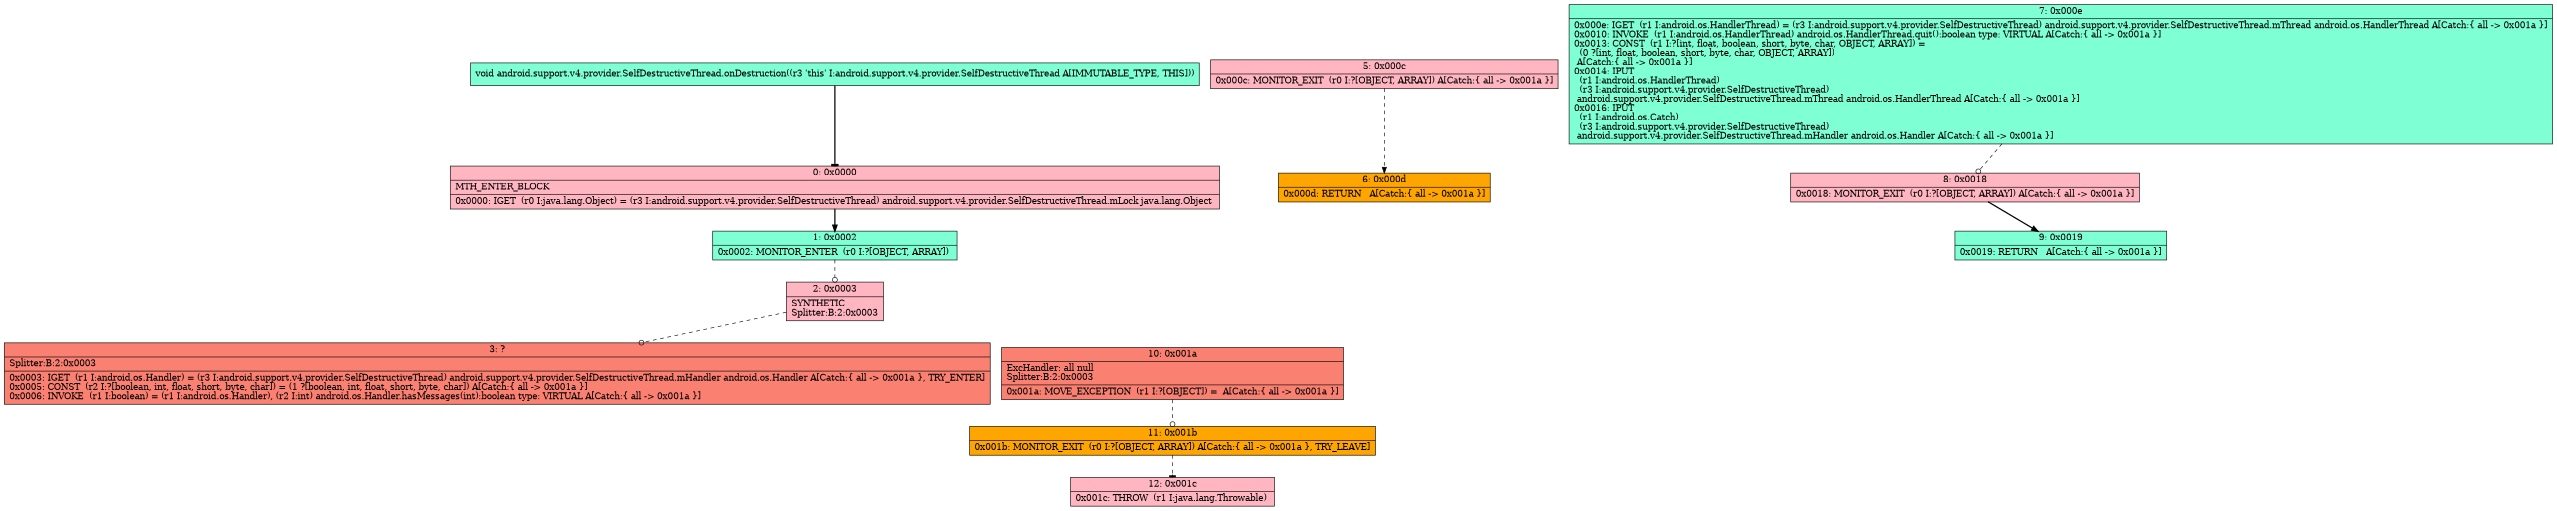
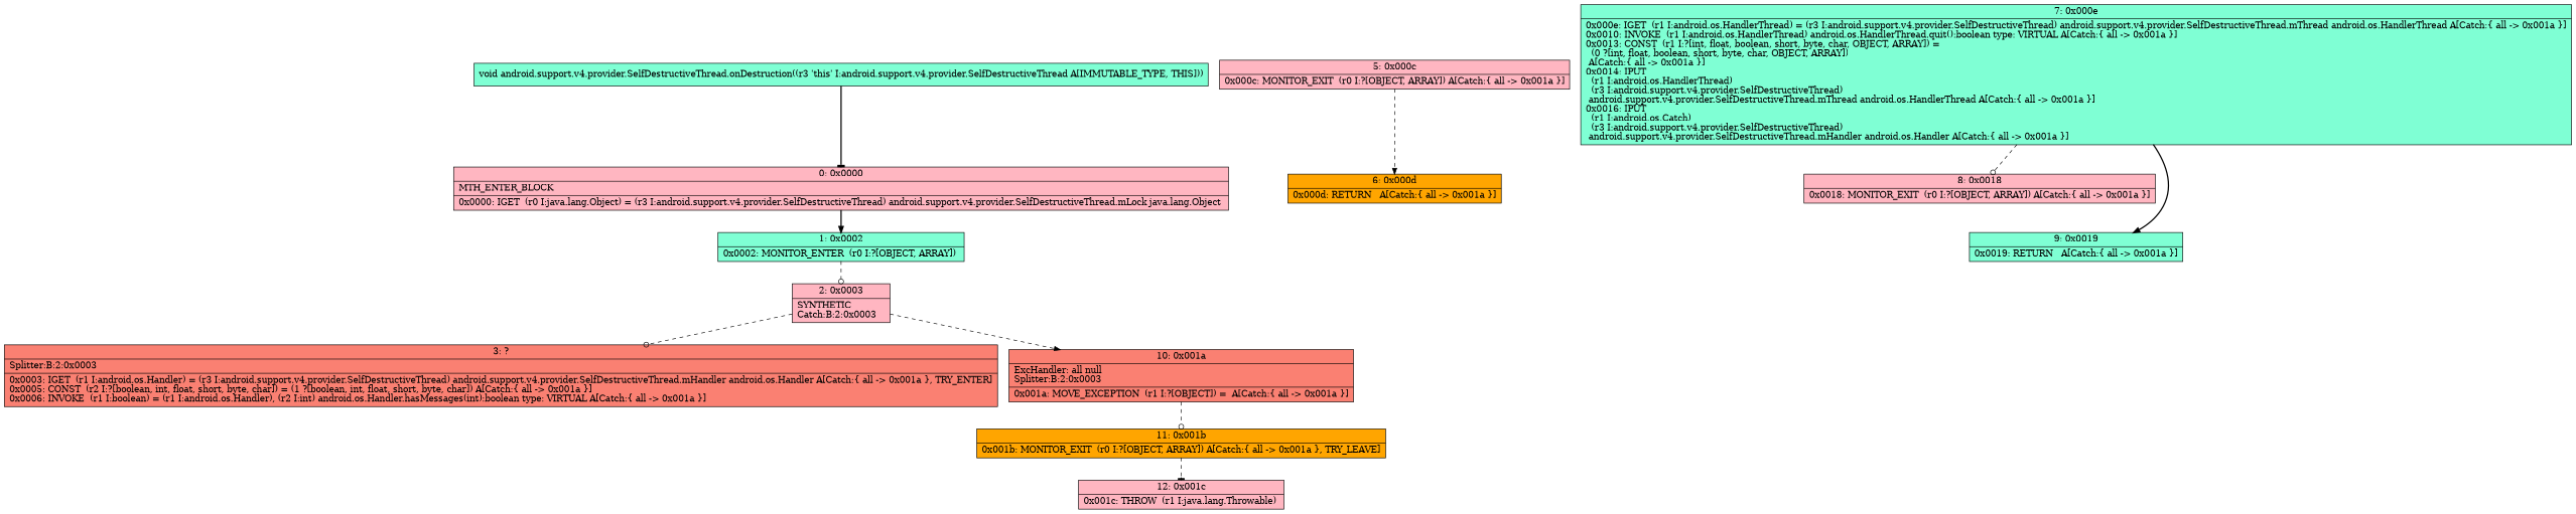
  digraph {
    node [fillcolor=lightpink shape=record style=filled]
    edge [arrowhead=normal style=dashed]
    n1 [label="{0\:\ 0x0000|MTH_ENTER_BLOCK\l|0x0000: IGET  (r0 I:java.lang.Object) = (r3 I:android.support.v4.provider.SelfDestructiveThread) android.support.v4.provider.SelfDestructiveThread.mLock java.lang.Object \l}"]
    n2 [fillcolor=aquamarine label="{1\:\ 0x0002|0x0002: MONITOR_ENTER  (r0 I:?[OBJECT, ARRAY]) \l}"]
-   n3 [label="{2\:\ 0x0003|SYNTHETIC\lSplitter:B:2:0x0003\l}"]
+   n3 [label="{2\:\ 0x0003|SYNTHETIC\lCatch:B:2:0x0003\l}"]
    n4 [fillcolor=salmon label="{3\:\ ?|Splitter:B:2:0x0003\l|0x0003: IGET  (r1 I:android.os.Handler) = (r3 I:android.support.v4.provider.SelfDestructiveThread) android.support.v4.provider.SelfDestructiveThread.mHandler android.os.Handler A[Catch:\{ all \-\> 0x001a \}, TRY_ENTER]\l0x0005: CONST  (r2 I:?[boolean, int, float, short, byte, char]) = (1 ?[boolean, int, float, short, byte, char]) A[Catch:\{ all \-\> 0x001a \}]\l0x0006: INVOKE  (r1 I:boolean) = (r1 I:android.os.Handler), (r2 I:int) android.os.Handler.hasMessages(int):boolean type: VIRTUAL A[Catch:\{ all \-\> 0x001a \}]\l}"]
    n5 [fillcolor=salmon label="{10\:\ 0x001a|ExcHandler: all null\lSplitter:B:2:0x0003\l|0x001a: MOVE_EXCEPTION  (r1 I:?[OBJECT]) =  A[Catch:\{ all \-\> 0x001a \}]\l}"]
    n6 [fillcolor=orange label="{11\:\ 0x001b|0x001b: MONITOR_EXIT  (r0 I:?[OBJECT, ARRAY]) A[Catch:\{ all \-\> 0x001a \}, TRY_LEAVE]\l}"]
    n7 [label="{5\:\ 0x000c|0x000c: MONITOR_EXIT  (r0 I:?[OBJECT, ARRAY]) A[Catch:\{ all \-\> 0x001a \}]\l}"]
    n8 [fillcolor=orange label="{6\:\ 0x000d|0x000d: RETURN   A[Catch:\{ all \-\> 0x001a \}]\l}"]
    n9 [fillcolor=aquamarine label="{7\:\ 0x000e|0x000e: IGET  (r1 I:android.os.HandlerThread) = (r3 I:android.support.v4.provider.SelfDestructiveThread) android.support.v4.provider.SelfDestructiveThread.mThread android.os.HandlerThread A[Catch:\{ all \-\> 0x001a \}]\l0x0010: INVOKE  (r1 I:android.os.HandlerThread) android.os.HandlerThread.quit():boolean type: VIRTUAL A[Catch:\{ all \-\> 0x001a \}]\l0x0013: CONST  (r1 I:?[int, float, boolean, short, byte, char, OBJECT, ARRAY]) = \l  (0 ?[int, float, boolean, short, byte, char, OBJECT, ARRAY])\l A[Catch:\{ all \-\> 0x001a \}]\l0x0014: IPUT  \l  (r1 I:android.os.HandlerThread)\l  (r3 I:android.support.v4.provider.SelfDestructiveThread)\l android.support.v4.provider.SelfDestructiveThread.mThread android.os.HandlerThread A[Catch:\{ all \-\> 0x001a \}]\l0x0016: IPUT  \l  (r1 I:android.os.Catch)\l  (r3 I:android.support.v4.provider.SelfDestructiveThread)\l android.support.v4.provider.SelfDestructiveThread.mHandler android.os.Handler A[Catch:\{ all \-\> 0x001a \}]\l}"]
    n10 [label="{8\:\ 0x0018|0x0018: MONITOR_EXIT  (r0 I:?[OBJECT, ARRAY]) A[Catch:\{ all \-\> 0x001a \}]\l}"]
    n11 [fillcolor=aquamarine label="{9\:\ 0x0019|0x0019: RETURN   A[Catch:\{ all \-\> 0x001a \}]\l}"]
    n12 [label="{12\:\ 0x001c|0x001c: THROW  (r1 I:java.lang.Throwable) \l}"]
    n13 [fillcolor=aquamarine label="{void android.support.v4.provider.SelfDestructiveThread.onDestruction((r3 'this' I:android.support.v4.provider.SelfDestructiveThread A[IMMUTABLE_TYPE, THIS])) }"]
    n1 -> n2 [style=bold]
    n2 -> n3 [arrowhead=odot]
    n3 -> n4 [arrowhead=odot]
+   n3 -> n5
    n5 -> n6 [arrowhead=odot]
    n6 -> n12 [arrowhead=tee]
    n7 -> n8
    n9 -> n10 [arrowhead=odot]
-   n10 -> n11 [style=bold]
+   n9 -> n11 [style=bold]
    n13 -> n1 [arrowhead=tee style=bold]
  }
